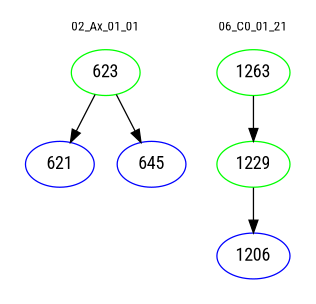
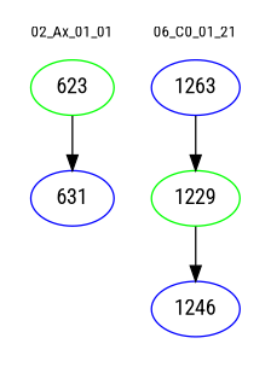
  digraph {
    fontname="Roboto Condensed"
    node [color=blue fontname="Roboto Condensed"]
    edge [color=black fontname="Roboto Condensed"]
    n1 [color=green label=623]
-   n2 [label=621]
-   n3 [label=645]
+   n2 [label=631]
    n4 [color=green label=1229]
-   n5 [color=green label=1263]
-   n6 [label=1206]
+   n5 [label=1263]
+   n6 [label=1246]
    subgraph cluster_1 {
      color=white
      fontsize=10
      label="02_Ax_01_01"
      n1
      n2
-     n3
    }
    subgraph cluster_2 {
      color=white
      fontsize=10
      label="06_C0_01_21"
      n4
      n5
      n6
    }
    n1 -> n2
-   n1 -> n3
    n4 -> n6
    n5 -> n4
  }
